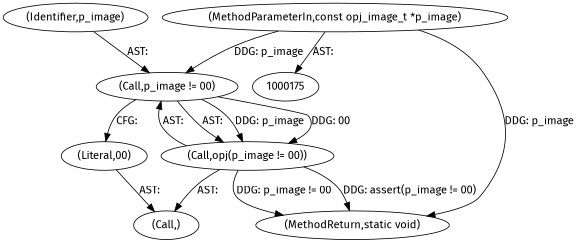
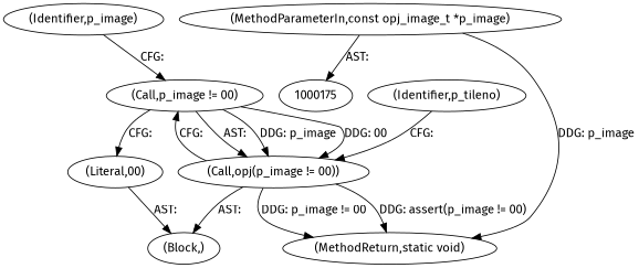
  digraph {
    fontname="Fira Sans"
    node [fontname="Fira Sans"]
    edge [fontname="Fira Sans"]
    n1 [label="(MethodParameterIn,const opj_image_t *p_image)"]
    n2 [label="(Call,p_image != 00)"]
    n3 [label="(MethodReturn,static void)"]
    n4 [label=1000175]
    n5 [label="(Call,opj(p_image != 00))"]
    n6 [label="(Literal,00)"]
-   n7 [label="(Call,)"]
+   n7 [label="(Block,)"]
    n8 [label="(Identifier,p_image)"]
-   n1 -> n2 [label="DDG: p_image"]
+   n9 [label="(Identifier,p_tileno)"]
    n1 -> n3 [label="DDG: p_image"]
    n1 -> n4 [label="AST: "]
    n2 -> n5 [label="AST: "]
    n2 -> n5 [label="DDG: p_image"]
    n2 -> n5 [label="DDG: 00"]
    n2 -> n6 [label="CFG: "]
-   n5 -> n2 [label="AST: "]
+   n5 -> n2 [label="CFG: "]
    n5 -> n3 [label="DDG: assert(p_image != 00)"]
    n5 -> n3 [label="DDG: p_image != 00"]
    n5 -> n7 [label="AST: "]
    n6 -> n7 [label="AST: "]
-   n8 -> n2 [label="AST: "]
+   n8 -> n2 [label="CFG: "]
+   n9 -> n5 [label="CFG: "]
  }
